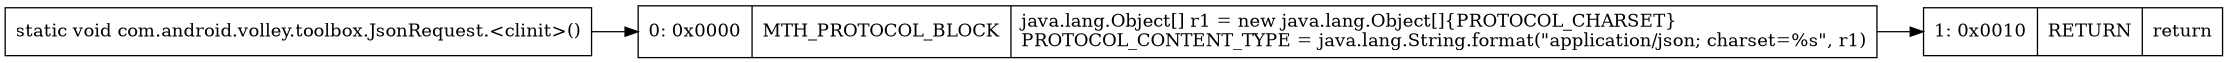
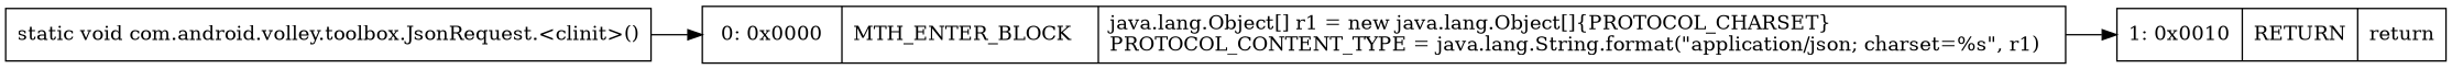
  digraph {
    rankdir=LR
    node [shape=record]
-   n1 [label="{0\:\ 0x0000|MTH_PROTOCOL_BLOCK\l|java.lang.Object[] r1 = new java.lang.Object[]\{PROTOCOL_CHARSET\}\lPROTOCOL_CONTENT_TYPE = java.lang.String.format(\"application\/json; charset=%s\", r1)\l}"]
+   n1 [label="{0\:\ 0x0000|MTH_ENTER_BLOCK\l|java.lang.Object[] r1 = new java.lang.Object[]\{PROTOCOL_CHARSET\}\lPROTOCOL_CONTENT_TYPE = java.lang.String.format(\"application\/json; charset=%s\", r1)\l}"]
    n2 [label="{1\:\ 0x0010|RETURN\l|return\l}"]
    n3 [label="{static void com.android.volley.toolbox.JsonRequest.\<clinit\>() }"]
    n1 -> n2
    n3 -> n1
  }
